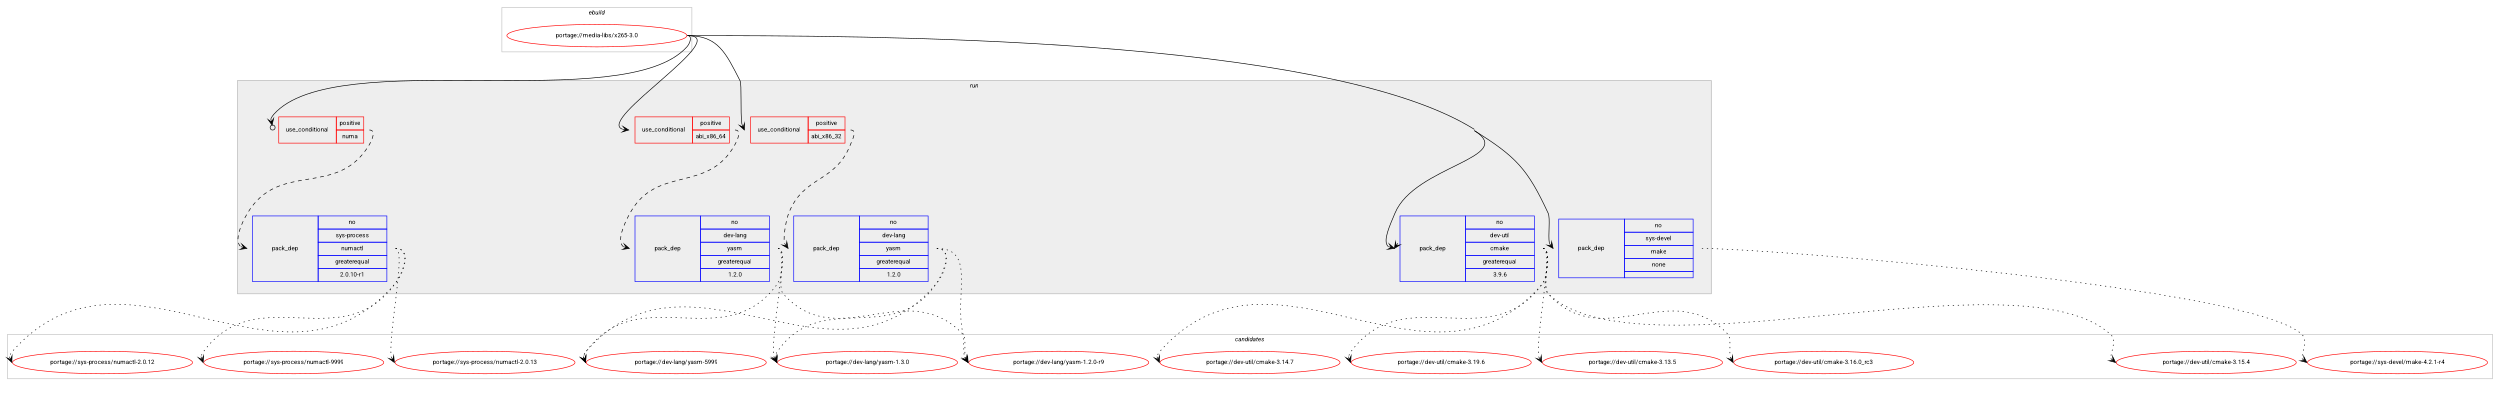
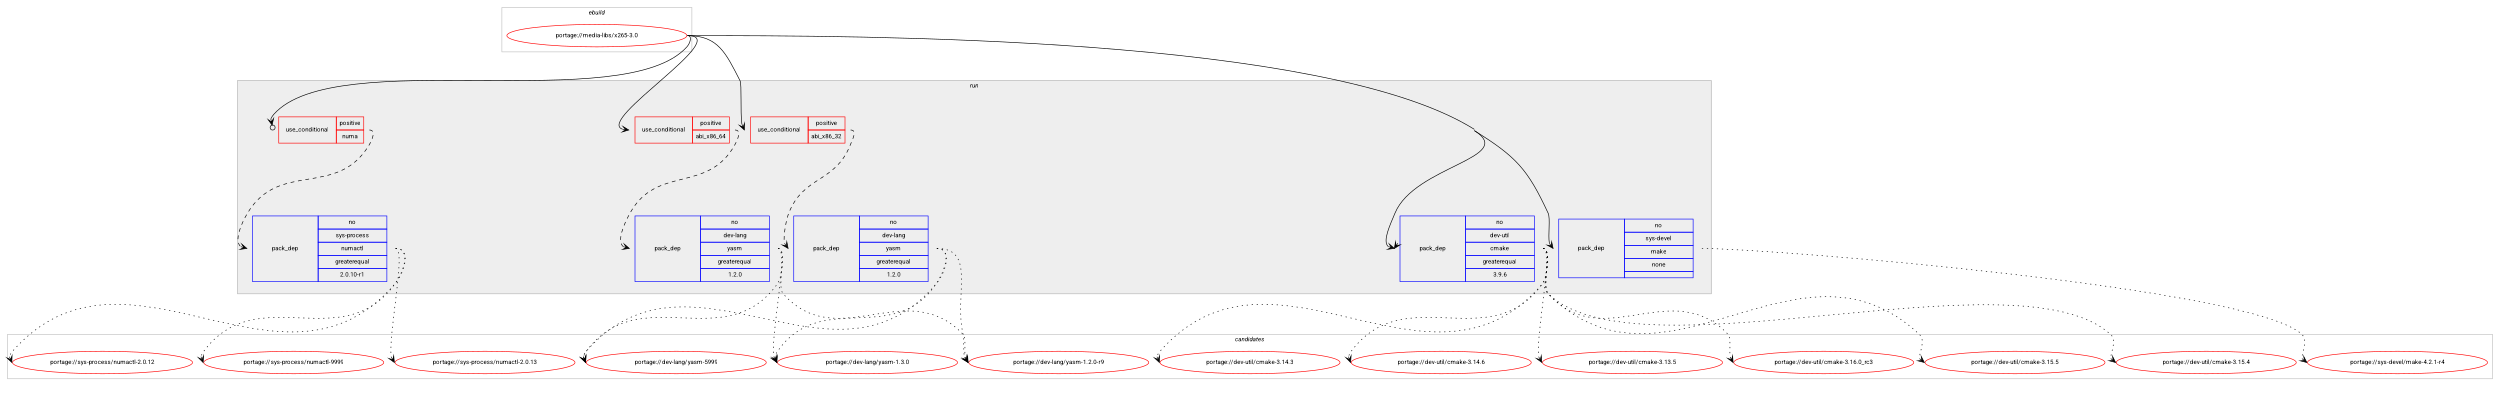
  digraph {
    compound=true
    concentrate=true
    fontname=Roboto
    fontsize=10
    newrank=true
    rankdir=TB
    ranksep=1.5
    node [color=red fontname=Roboto fontsize=10]
    edge [arrowhead=vee fontname=Roboto headport=w style=dotted tailport=e weight=100]
    n1 [label="portage://media-libs/x265-3.0" width=4]
    n2 [color=blue label=<<TABLE BORDER="0" CELLBORDER="1" CELLSPACING="0" CELLPADDING="4" WIDTH="220"><TR><TD ROWSPAN="6" CELLPADDING="30">pack_dep</TD></TR><TR><TD WIDTH="110">no</TD></TR><TR><TD>dev-lang</TD></TR><TR><TD>yasm</TD></TR><TR><TD>greaterequal</TD></TR><TR><TD>1.2.0</TD></TR></TABLE>> shape=none]
    n3 [label=<<TABLE BORDER="0" CELLBORDER="1" CELLSPACING="0" CELLPADDING="4"><TR><TD ROWSPAN="3" CELLPADDING="10">use_conditional</TD></TR><TR><TD>positive</TD></TR><TR><TD>abi_x86_32</TD></TR></TABLE>> shape=none]
    n4 [color=blue label=<<TABLE BORDER="0" CELLBORDER="1" CELLSPACING="0" CELLPADDING="4" WIDTH="220"><TR><TD ROWSPAN="6" CELLPADDING="30">pack_dep</TD></TR><TR><TD WIDTH="110">no</TD></TR><TR><TD>dev-lang</TD></TR><TR><TD>yasm</TD></TR><TR><TD>greaterequal</TD></TR><TR><TD>1.2.0</TD></TR></TABLE>> shape=none]
    n5 [label=<<TABLE BORDER="0" CELLBORDER="1" CELLSPACING="0" CELLPADDING="4"><TR><TD ROWSPAN="3" CELLPADDING="10">use_conditional</TD></TR><TR><TD>positive</TD></TR><TR><TD>abi_x86_64</TD></TR></TABLE>> shape=none]
    n6 [color=blue label=<<TABLE BORDER="0" CELLBORDER="1" CELLSPACING="0" CELLPADDING="4" WIDTH="220"><TR><TD ROWSPAN="6" CELLPADDING="30">pack_dep</TD></TR><TR><TD WIDTH="110">no</TD></TR><TR><TD>dev-util</TD></TR><TR><TD>cmake</TD></TR><TR><TD>greaterequal</TD></TR><TR><TD>3.9.6</TD></TR></TABLE>> shape=none]
    n7 [color=blue label=<<TABLE BORDER="0" CELLBORDER="1" CELLSPACING="0" CELLPADDING="4" WIDTH="220"><TR><TD ROWSPAN="6" CELLPADDING="30">pack_dep</TD></TR><TR><TD WIDTH="110">no</TD></TR><TR><TD>sys-devel</TD></TR><TR><TD>make</TD></TR><TR><TD>none</TD></TR><TR><TD></TD></TR></TABLE>> shape=none]
    n8 [color=blue label=<<TABLE BORDER="0" CELLBORDER="1" CELLSPACING="0" CELLPADDING="4" WIDTH="220"><TR><TD ROWSPAN="6" CELLPADDING="30">pack_dep</TD></TR><TR><TD WIDTH="110">no</TD></TR><TR><TD>sys-process</TD></TR><TR><TD>numactl</TD></TR><TR><TD>greaterequal</TD></TR><TR><TD>2.0.10-r1</TD></TR></TABLE>> shape=none]
    n9 [label=<<TABLE BORDER="0" CELLBORDER="1" CELLSPACING="0" CELLPADDING="4"><TR><TD ROWSPAN="3" CELLPADDING="10">use_conditional</TD></TR><TR><TD>positive</TD></TR><TR><TD>numa</TD></TR></TABLE>> shape=none]
    n10 [label="portage://dev-lang/yasm-1.2.0-r9" width=4]
    n11 [label="portage://dev-lang/yasm-1.3.0" width=4]
    n12 [label="portage://dev-lang/yasm-5999" width=4]
    n13 [label="portage://dev-util/cmake-3.13.5" width=4]
-   n14 [label="portage://dev-util/cmake-3.19.6" width=4]
-   n15 [label="portage://dev-util/cmake-3.14.7" width=4]
+   n14 [label="portage://dev-util/cmake-3.14.6" width=4]
+   n15 [label="portage://dev-util/cmake-3.14.3" width=4]
    n16 [label="portage://dev-util/cmake-3.15.4" width=4]
+   n17 [label="portage://dev-util/cmake-3.15.5" width=4]
    n18 [label="portage://dev-util/cmake-3.16.0_rc3" width=4]
    n19 [label="portage://sys-devel/make-4.2.1-r4" width=4]
    n20 [label="portage://sys-process/numactl-2.0.12" width=4]
    n21 [label="portage://sys-process/numactl-2.0.13" width=4]
    n22 [label="portage://sys-process/numactl-9999" width=4]
    subgraph cluster_1 {
      color=gray
      label=<<i>ebuild</i>>
      rank=same
      n1
    }
    subgraph cluster_2 {
      color=gray
      label=<<i>dependencies</i>>
      subgraph cluster_3 {
        color=gray
        fillcolor="#eeeeee"
        label=<<i>compile</i>>
        style=filled
        subgraph sub_4 {
          color=gray
          fillcolor="#eeeeee"
          label=<<i>compile</i>>
          style=filled
          n3
          subgraph sub_5 {
            color=gray
            fillcolor="#eeeeee"
            label=<<i>compile</i>>
            style=filled
            n2
          }
        }
        subgraph sub_6 {
          color=gray
          fillcolor="#eeeeee"
          label=<<i>compile</i>>
          style=filled
          n5
          subgraph sub_7 {
            color=gray
            fillcolor="#eeeeee"
            label=<<i>compile</i>>
            style=filled
            n4
          }
        }
        subgraph sub_8 {
          color=gray
          fillcolor="#eeeeee"
          label=<<i>compile</i>>
          style=filled
          n6
        }
        subgraph sub_9 {
          color=gray
          fillcolor="#eeeeee"
          label=<<i>compile</i>>
          style=filled
          n7
        }
      }
      subgraph cluster_10 {
        color=gray
        fillcolor="#eeeeee"
        label=<<i>compile and run</i>>
        style=filled
        subgraph sub_11 {
          color=gray
          fillcolor="#eeeeee"
          label=<<i>compile and run</i>>
          style=filled
          n9
          subgraph sub_12 {
            color=gray
            fillcolor="#eeeeee"
            label=<<i>compile and run</i>>
            style=filled
            n8
          }
        }
      }
      subgraph cluster_13 {
        color=gray
        fillcolor="#eeeeee"
        label=<<i>run</i>>
        style=filled
      }
    }
    subgraph cluster_14 {
      color=gray
      label=<<i>candidates</i>>
      rank=same
      subgraph sub_15 {
        color=black
        label=<<i>candidates</i>>
        nodesep=1
        rank=same
        n10
        n11
        n12
      }
      subgraph sub_16 {
        color=black
        label=<<i>candidates</i>>
        nodesep=1
        rank=same
        n10
        n11
        n12
      }
      subgraph sub_17 {
        color=black
        label=<<i>candidates</i>>
        nodesep=1
        rank=same
        n13
        n14
        n15
        n16
+       n17
        n18
      }
      subgraph sub_18 {
        color=black
        label=<<i>candidates</i>>
        nodesep=1
        rank=same
        n19
      }
      subgraph sub_19 {
        color=black
        label=<<i>candidates</i>>
        nodesep=1
        rank=same
        n20
        n21
        n22
      }
    }
    n1 -> n3 [style=solid weight=20]
    n1 -> n5 [style=solid weight=20]
    n1 -> n6 [style=solid weight=20]
    n1 -> n7 [style=solid weight=20]
    n1 -> n9 [arrowhead=odotvee style=solid weight=20]
    n2 -> n10
    n2 -> n11
    n2 -> n12
    n3 -> n2 [style=dashed weight=20]
    n4 -> n10
    n4 -> n11
    n4 -> n12
    n5 -> n4 [style=dashed weight=20]
    n6 -> n13
    n6 -> n14
    n6 -> n15
    n6 -> n16
+   n6 -> n17
    n6 -> n18
    n7 -> n19
    n8 -> n20
    n8 -> n21
    n8 -> n22
    n9 -> n8 [style=dashed weight=20]
  }
